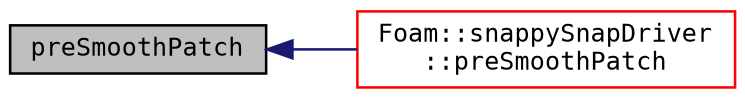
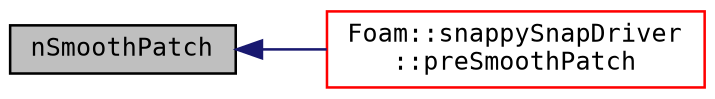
  digraph {
    rankdir=LR
    fontname="DejaVu Sans Mono"
    node [fontname="DejaVu Sans Mono" fontsize=10 shape=record]
-   n1 [color=black fillcolor=grey75 fontcolor=black height=0.2 label=preSmoothPatch style=filled width=0.4]
+   n1 [color=black fillcolor=grey75 fontcolor=black height=0.2 label=nSmoothPatch style=filled width=0.4]
    n2 [color=red height=0.2 label="Foam::snappySnapDriver\l::preSmoothPatch" width=0.4]
    n1 -> n2 [color=midnightblue dir=back fontname="DejaVu Sans Mono" fontsize=10 labelfontname=Helvetica labelfontsize=10 style=solid]
  }
